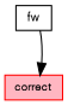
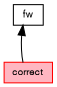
  digraph {
    rankdir=TB
    node [fontname=FreeSans fontsize=10 shape=record style=filled]
    n1 [color=black fillcolor=white fontcolor=black height=0.2 label=fw width=0.4]
    n2 [color=red height=0.2 label=correct width=0.4 fillcolor=lightpink]
-   n2 -> n1 [color=black dir=back fontname=FreeSans fontsize=10 labelfontname=FreeSans labelfontsize=10 style=solid]
+   n1 -> n2 [color=black dir=back fontname=FreeSans fontsize=10 labelfontname=FreeSans labelfontsize=10 style=solid]
  }
